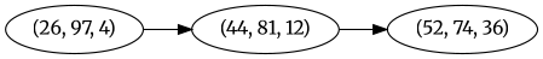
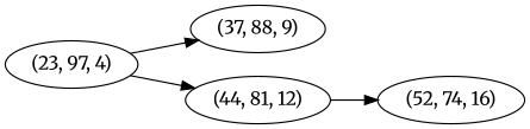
  digraph {
    fontname=Merriweather
    rankdir=LR
    node [fontname=Merriweather]
    edge [fontname=Merriweather]
-   "(26, 97, 4)"
+   "(26, 97, 4)" [label="(23, 97, 4)"]
+   "(37, 88, 9)"
    "(44, 81, 12)"
-   "(52, 74, 16)" [label="(52, 74, 36)"]
+   "(52, 74, 16)"
+   "(26, 97, 4)" -> "(37, 88, 9)"
    "(26, 97, 4)" -> "(44, 81, 12)"
    "(44, 81, 12)" -> "(52, 74, 16)"
  }
